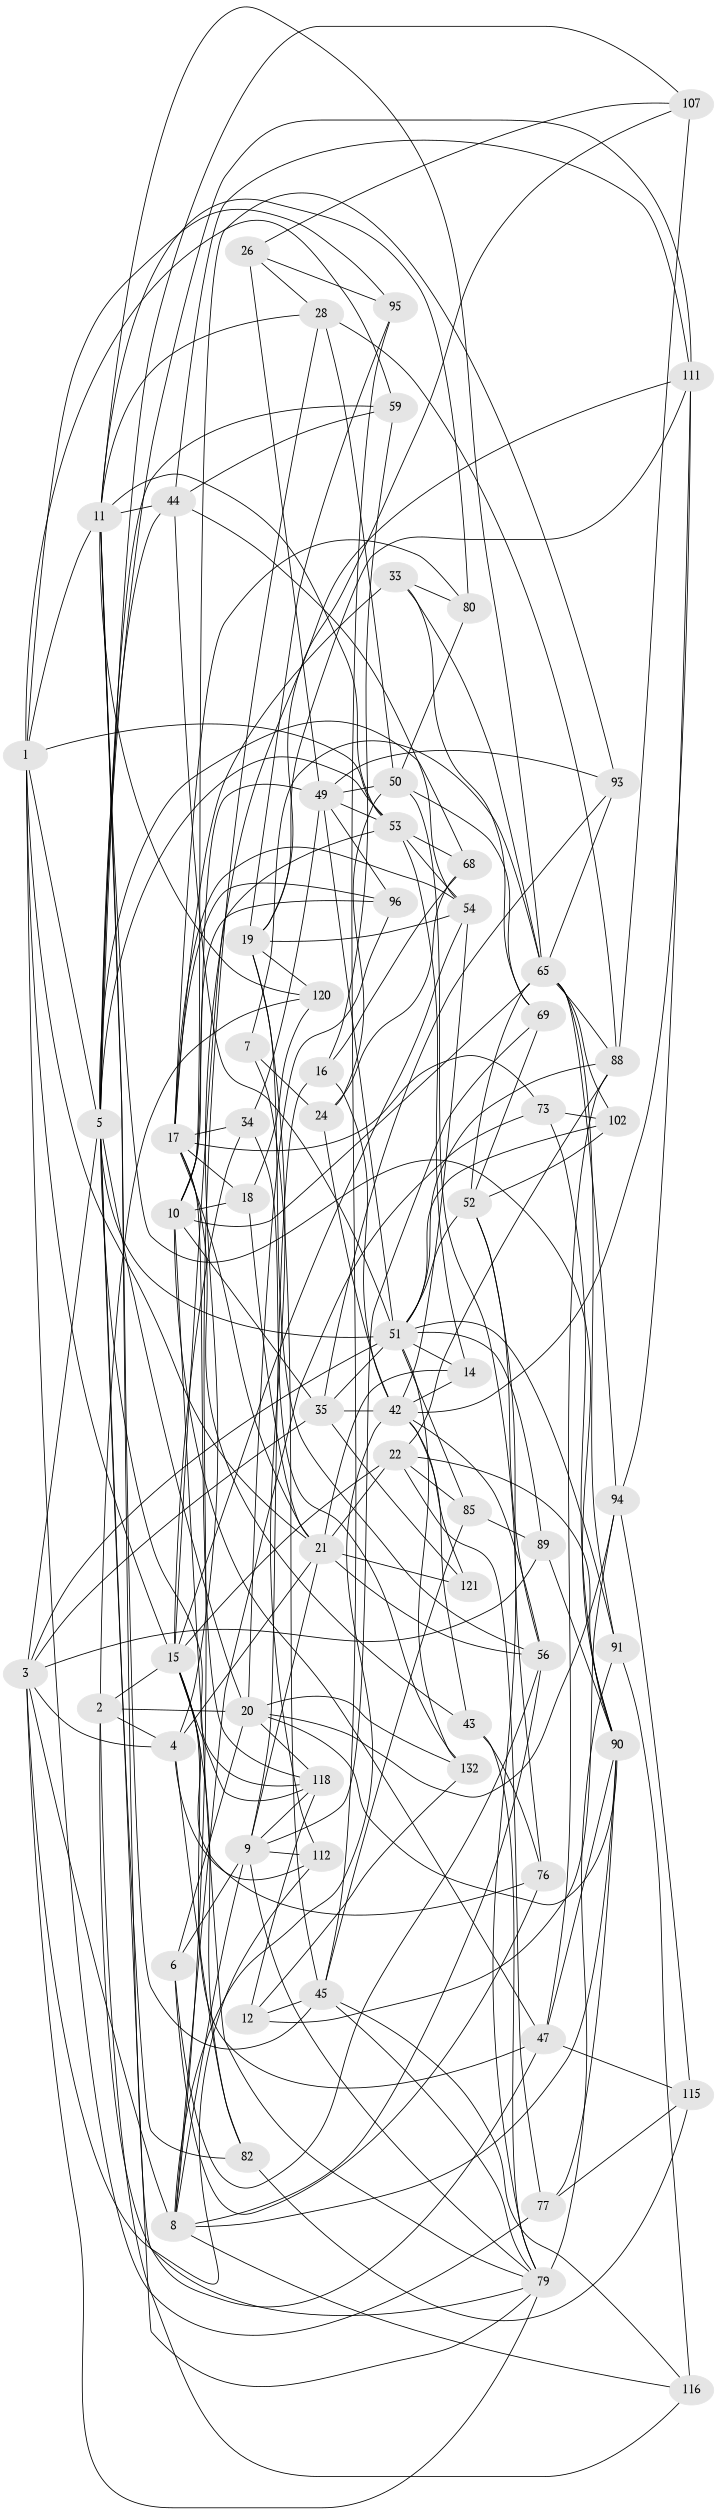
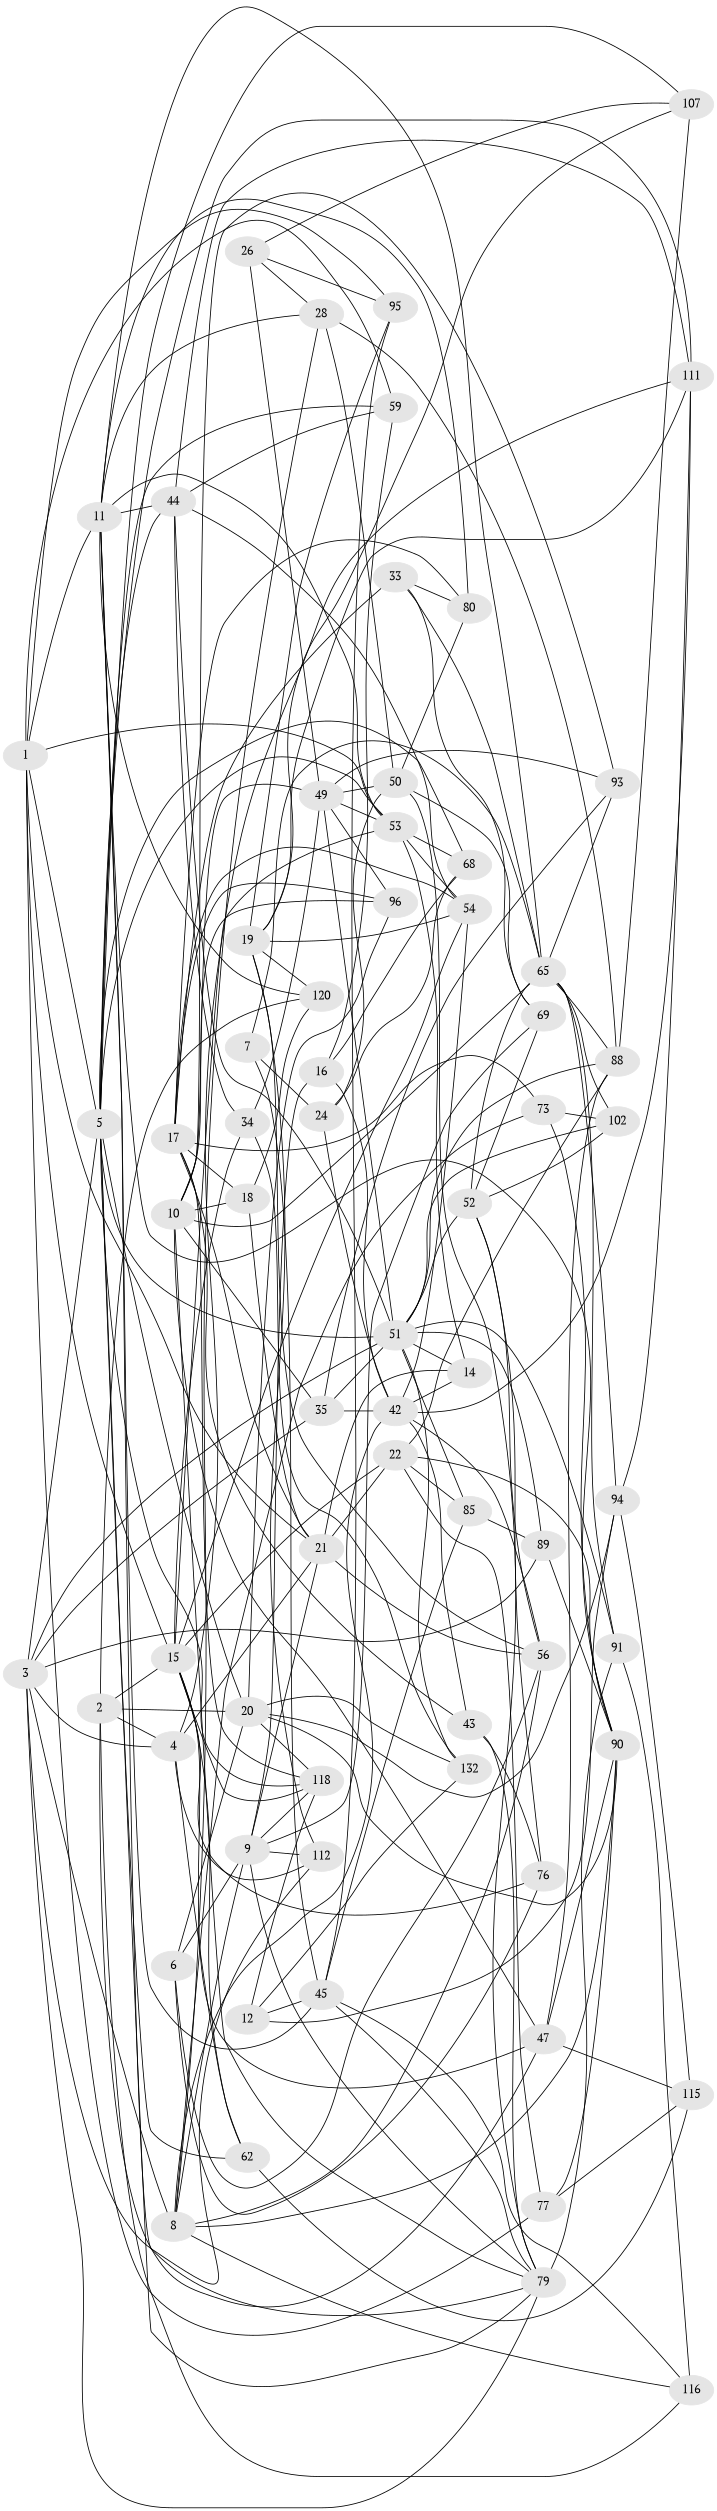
  graph {
    fontname="PT Serif"
    rankdir=LR
    node [color=gray90 fontname="PT Serif" style=filled]
    edge [fontname="PT Serif"]
    1 [super="+48+57"]
    5 [super="+27+109"]
    11 [super="+14"]
    15 [super="+101+75"]
    21 [super="+25+38"]
    53 [super="+60"]
    59
    77
    95
    20 [super="+23"]
    51 [super="+71+99+84"]
    79 [super="+110"]
-   62 [label=82]
+   62
    111 [super="+133+138"]
    44 [super="+114"]
    68
    107
    118 [super="+125"]
    120
    45 [super="+65+126"]
    n21 [label=65 super="+67+66"]
    28
    90 [super="+128+119"]
    80
    47 [super="+129"]
    76
    54 [super="+136"]
    22 [super="+82"]
    34
    56 [super="+81"]
    n31 [label=14]
-   121
    115
    2 [super="+37"]
    4 [super="+135"]
    116
    112
    96
    94 [super="+131"]
    132
    88 [super="+106"]
    3 [super="+70+64"]
    8 [super="+40"]
    35 [super="+36"]
    89
    9 [super="+32+72"]
    42 [super="+46+83+113"]
    73
    93
    85
    52 [super="+58"]
    91
    102
    16
    69
    6
    7
    24
    50 [super="+78"]
    43
    10 [super="+122"]
    18
    49 [super="+104+105"]
    12
    n65 [label=19 super="+30+41"]
    17 [super="+19+31"]
    33
    26
    1 -- 5
    1 -- 11
    1 -- 15
    1 -- 21
    1 -- 53
    1 -- 59
    1 -- 77
    1 -- 95
    5 -- 53
    5 -- 59
    5 -- 20
    5 -- 51
    5 -- 79 [weight=2]
    5 -- 62
    5 -- 111
    5 -- 44
    5 -- 68
    5 -- 107
    5 -- 118
    11 -- 53
    11 -- 79
    11 -- 44
    11 -- 120
    11 -- 45
    11 -- n21
    11 -- 28
    11 -- 90
    11 -- 80
    15 -- 53
    15 -- 62
    15 -- 118
    15 -- 47
    15 -- 76
    15 -- 54
    15 -- 22
    15 -- 34
    21 -- 22
    21 -- 56
    21 -- n31
-   21 -- 121
    53 -- 68
    53 -- 54
    53 -- n31
    77 -- 90
    77 -- 115
    20 -- 118
    20 -- 90
    20 -- 96
    20 -- 94
    20 -- 132
    51 -- n31
    51 -- 132
    51 -- 88
    51 -- 89
    51 -- 85
    51 -- 52
    51 -- 91
    51 -- 102
    79 -- 91
    62 -- 115
    44 -- 59
    44 -- 51
    44 -- 111 [weight=2]
    44 -- 54
    45 -- 95
    45 -- 79
    45 -- 116
    45 -- 85
    n21 -- 94
    n21 -- 88
    n21 -- 93
    n21 -- 91
    n21 -- 102
    28 -- 88
    28 -- 50
    47 -- 90
    47 -- 115
    47 -- 88
    22 -- 77
    22 -- 90
    22 -- 88
    22 -- 85
    34 -- 132
    34 -- 49
    2 -- 15
    2 -- 20
    2 -- 120
    2 -- 47
    2 -- 4
    2 -- 116
    4 -- 21
    4 -- 62
    4 -- 111
    4 -- 112
    94 -- 111 [weight=2]
    94 -- 115
    88 -- 107
    3 -- 5
    3 -- 51
    3 -- 79
    3 -- 4
    3 -- 112
    3 -- 8
    3 -- 35
    3 -- 89
    8 -- 28
    8 -- 90
    8 -- 56
    8 -- 116
    8 -- 9
    8 -- 42
    8 -- 73
    35 -- 51
-   35 -- 121
    35 -- 42
    35 -- 93
    89 -- 90
    9 -- 21
    9 -- 79
    9 -- 118
    9 -- 112
    9 -- 16
    9 -- 69
    42 -- 111
    42 -- 54
    42 -- 56
    42 -- n31
-   42 -- 121
    42 -- 43
    73 -- 90
    73 -- 102
    85 -- 89
    52 -- n21
    52 -- 76
    52 -- 56
    52 -- 102
    52 -- 69
    91 -- 116
    16 -- 59
    16 -- 68
    16 -- 42
    6 -- 20
    6 -- 76
    6 -- 56
    6 -- 9
    7 -- 45 [weight=2]
    7 -- n21
    7 -- 24
    24 -- 68
    24 -- 42
    24 -- 50
    50 -- 79
    50 -- 80
    50 -- 69
    43 -- 79
    43 -- 76
    10 -- 79
    10 -- n21
    10 -- 47
    10 -- 96
    10 -- 35
    10 -- 93
    10 -- 18
    10 -- 49
    18 -- 21
    18 -- 120
    49 -- 53
    49 -- 51
    49 -- 96
    49 -- 93
    49 -- 50
    12 -- 118
    12 -- 45
    12 -- 94
    12 -- 132
    n65 -- 95
    n65 -- 111
    n65 -- 107
    n65 -- 120
    n65 -- 54
    n65 -- 56
    n65 -- 112
    17 -- 21
    17 -- 118
    17 -- 80
    17 -- 54
-   17 -- 34
+   44 -- 34
    17 -- 96
    17 -- 73
    17 -- 43
    17 -- 18
    17 -- 33
    33 -- n21
    33 -- 80
    33 -- 69
    26 -- 95
    26 -- 107
    26 -- 28
    26 -- 49
  }
